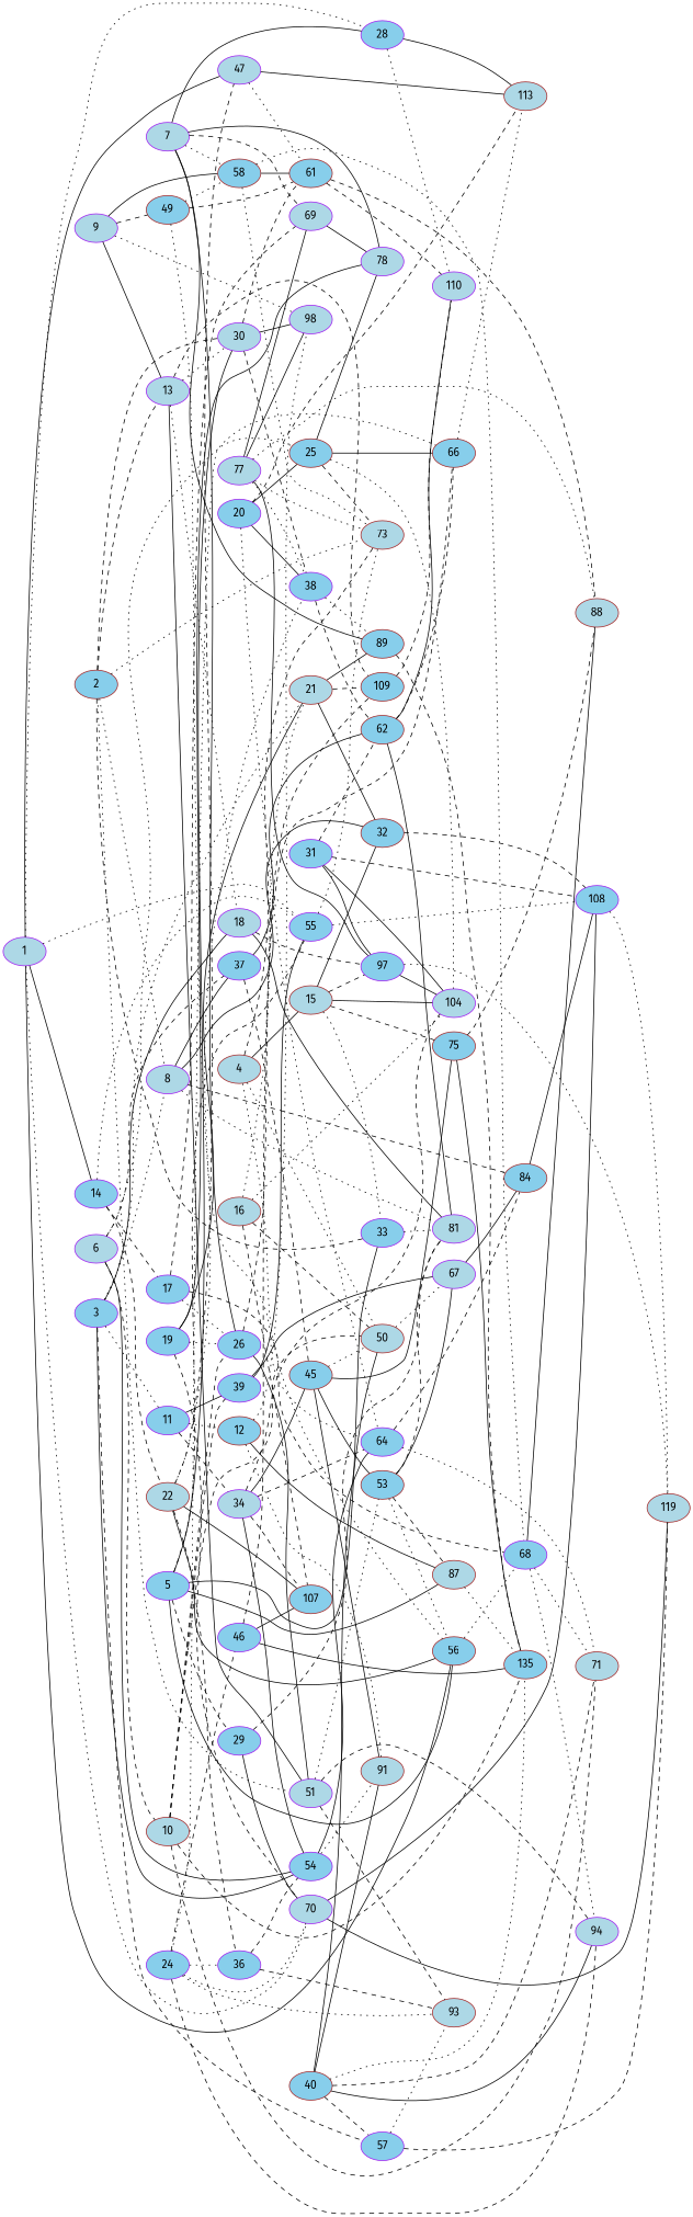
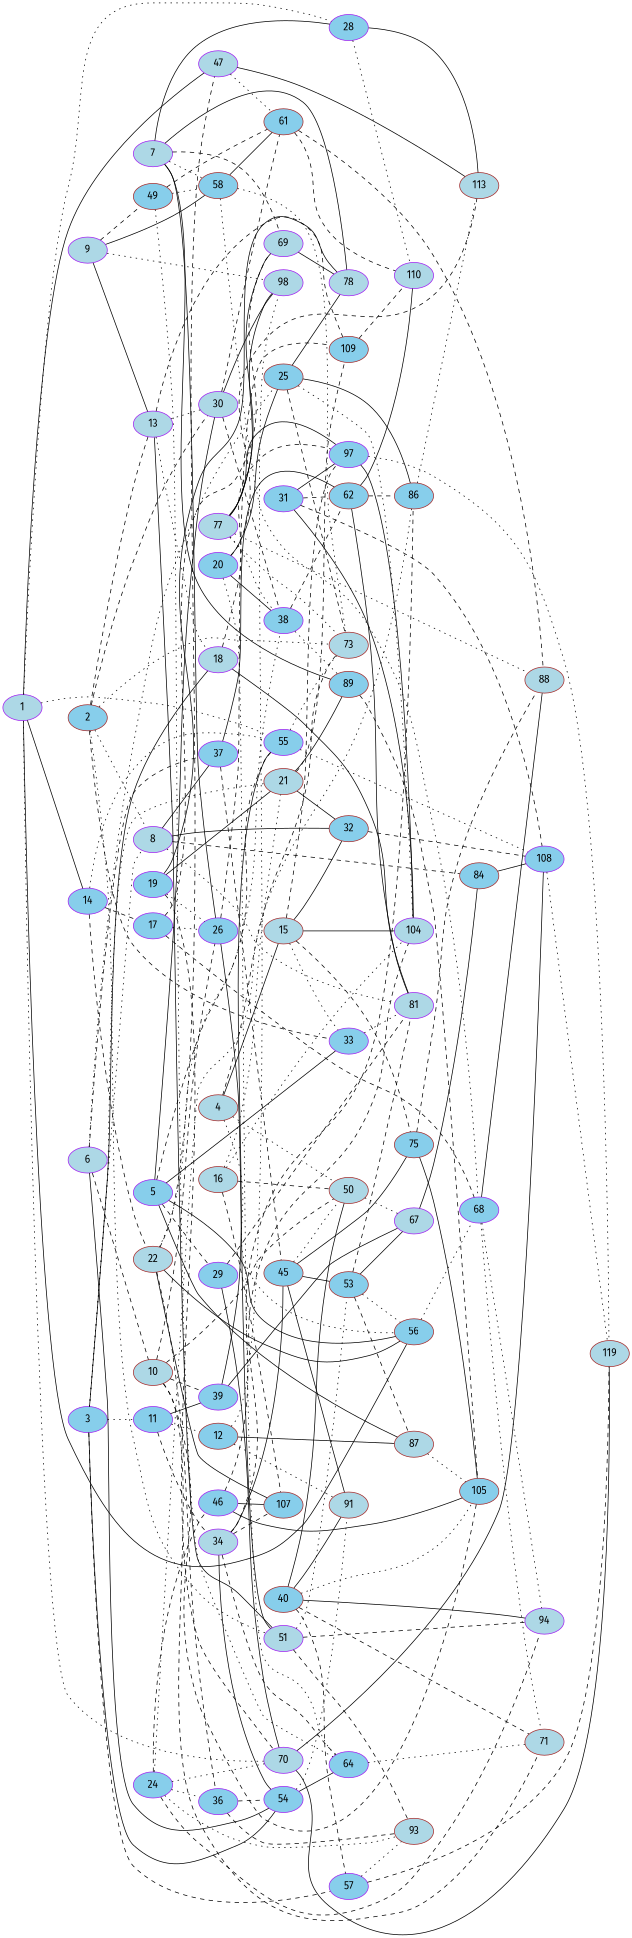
  graph {
    fontname="Fira Sans"
    rankdir=LR
    node [color=purple fillcolor=skyblue fontname="Fira Sans" style=filled]
    edge [fontname="Fira Sans" style=solid]
    1 [fillcolor=lightblue super="+106"]
    14
    28
    47 [fillcolor=lightblue]
    55 [super="+114"]
    56 [color=brown super="+118"]
    70 [fillcolor=lightblue super="+79"]
    17
    22 [color=brown fillcolor=lightblue super="+48"]
    113 [color=brown fillcolor=lightblue]
    110 [fillcolor=lightblue]
    61 [color=brown super="+66"]
    73 [color=brown fillcolor=lightblue super="+99"]
    108 [super="+111"]
    68 [super="+88"]
    119 [color=brown fillcolor=lightblue]
    2 [color=brown super="+82"]
    8 [fillcolor=lightblue super="+101"]
    13 [fillcolor=lightblue super="+77"]
    30 [fillcolor=lightblue super="+95"]
    33
    51 [fillcolor=lightblue super="+63"]
    37
    32 [color=brown]
    81 [fillcolor=lightblue super="+115"]
    84 [color=brown]
    18 [fillcolor=lightblue]
    109 [color=brown]
    98 [fillcolor=lightblue]
    38 [super="+52"]
    93 [color=brown fillcolor=lightblue]
    94 [fillcolor=lightblue]
    53 [color=brown super="+103"]
    3 [super="+23"]
    11
    21 [color=brown fillcolor=lightblue super="+35"]
    54 [super="+96"]
    57
    39
    12 [color=brown]
    34 [fillcolor=lightblue super="+59"]
    97 [super="+100"]
    89 [color=brown]
    91 [color=brown fillcolor=lightblue]
    64 [super="+74"]
    15 [color=brown fillcolor=lightblue super="+43"]
    75 [color=brown]
    104 [fillcolor=lightblue super="+112"]
    4 [color=brown fillcolor=lightblue]
    50 [color=brown fillcolor=lightblue super="+72"]
    67 [fillcolor=lightblue]
    5 [super="+60"]
    29
    87 [color=brown fillcolor=lightblue]
-   105 [color=brown super="+116" label=135]
+   105 [color=brown super="+116"]
    10 [color=brown fillcolor=lightblue super="+41"]
    26 [super="+102"]
    71 [color=brown fillcolor=lightblue]
    6 [fillcolor=lightblue]
    25 [color=brown super="+65"]
    78 [fillcolor=lightblue]
-   86 [color=brown super="+117" label=66]
+   86 [color=brown super="+117"]
    62 [color=brown super="+92"]
    45 [color=brown super="+85"]
    7 [fillcolor=lightblue super="+42"]
    58 [color=brown super="+83"]
    69 [fillcolor=lightblue]
    9 [fillcolor=lightblue]
    49 [color=brown]
    107 [color=brown]
    36
    n72 [color=brown fillcolor=lightblue label=88]
    16 [color=brown fillcolor=lightblue]
    19
    20
    24 [super="+44"]
    46
    n78 [fillcolor=lightblue label=77 super="+90"]
    31
    40 [color=brown super="+76"]
    1 -- 14
    1 -- 28 [style=dotted]
    1 -- 47
    1 -- 55 [style=dotted]
    1 -- 56
    1 -- 70 [style=dotted]
    14 -- 55 [style=dotted]
    14 -- 17 [style=dashed]
    14 -- 22 [style=dashed]
    28 -- 113
    28 -- 110 [style=dotted]
    47 -- 113
    47 -- 61 [style=dotted]
    55 -- 73 [style=dotted]
    55 -- 108 [style=dotted]
    56 -- 68 [style=dotted]
    70 -- 108
    70 -- 119
    17 -- 68 [style=dashed]
    17 -- 26 [style=dotted]
    17 -- 69 [style=dashed]
    22 -- 47 [style=dashed]
    22 -- 56
    22 -- 38 [style=dotted]
    22 -- 107
    22 -- 36 [style=dashed]
    61 -- 110 [style=dashed]
    61 -- n72 [style=dashed]
    108 -- 119 [style=dotted]
    68 -- 94 [style=dotted]
    68 -- 71 [style=dotted]
    68 -- n72
    2 -- 73 [style=dotted]
    2 -- 8 [style=dotted]
    2 -- 13 [style=dashed]
    2 -- 30 [style=dashed]
    2 -- 33 [style=dashed]
    2 -- 51 [style=dotted]
    8 -- 37
    8 -- 32
    8 -- 81 [style=dotted]
    8 -- 84 [style=dashed]
    13 -- 30 [style=dotted]
    13 -- 51
    13 -- 18 [style=dotted]
    13 -- 109 [style=dashed]
    30 -- 61 [style=dashed]
    30 -- 98
    30 -- 38 [style=dashed]
    33 -- 81 [style=dotted]
    51 -- 93 [style=dashed]
    51 -- 94 [style=dashed]
    51 -- 53 [style=dotted]
    37 -- 62
    37 -- 45 [style=dashed]
    32 -- 108 [style=dashed]
    84 -- 108
    18 -- 81
    18 -- 97 [style=dashed]
    109 -- 110 [style=dashed]
    38 -- 89 [style=dotted]
    38 -- 62 [style=dashed]
    53 -- 56 [style=dotted]
    53 -- 81 [style=dashed]
    53 -- 67
    53 -- 87 [style=dashed]
    3 -- 8 [style=dotted]
    3 -- 18
    3 -- 11 [style=dotted]
    3 -- 21 [style=dotted]
    3 -- 54
    3 -- 57 [style=dashed]
    11 -- 39
    11 -- 12 [style=dotted]
    11 -- 34 [style=dashed]
    21 -- 32
    21 -- 109 [style=dashed]
    21 -- 89
    54 -- 91 [style=dotted]
    54 -- 64
    57 -- 119 [style=dashed]
    57 -- 93 [style=dotted]
    39 -- 55
    39 -- 67
    12 -- 98 [style=dotted]
    12 -- 91 [style=dotted]
    12 -- 87
    34 -- 54
    34 -- 64 [style=dashed]
    34 -- 104 [style=dashed]
    34 -- 45
    34 -- 107 [style=dashed]
    97 -- 119 [style=dotted]
    97 -- 104
    89 -- 105 [style=dashed]
-   64 -- 84 [style=dashed]
    64 -- 71 [style=dotted]
    15 -- 33 [style=dotted]
    15 -- 32
    15 -- 97 [style=dashed]
    15 -- 75 [style=dashed]
    15 -- 104
    75 -- 105
    75 -- n72 [style=dashed]
    4 -- 56 [style=dotted]
    4 -- 73 [style=dashed]
    4 -- 15
    4 -- 50 [style=dotted]
    50 -- 67 [style=dotted]
    67 -- 84
    5 -- 55 [style=dashed]
    5 -- 56
    5 -- 30
    5 -- 33
    5 -- 29 [style=dashed]
    5 -- 87
    29 -- 70
    29 -- 81 [style=dashed]
    87 -- 105 [style=dotted]
    10 -- 39 [style=dashed]
    10 -- 50 [style=dashed]
    10 -- 105 [style=dashed]
    10 -- 26 [style=dashed]
    10 -- 71 [style=dashed]
    26 -- 51
    26 -- 109 [style=dashed]
    6 -- 37 [style=dashed]
    6 -- 54
    6 -- 10 [style=dashed]
    6 -- 25 [style=dotted]
    25 -- 73 [style=dashed]
    25 -- 104 [style=dotted]
    25 -- 78
    25 -- 86
    86 -- 113 [style=dotted]
    62 -- 110
    62 -- 81
    62 -- 86 [style=dashed]
    45 -- 53
    45 -- 91
    45 -- 75
    45 -- 50 [style=dotted]
    7 -- 28
    7 -- 89
    7 -- 26
    7 -- 78
    7 -- 58 [style=dotted]
    7 -- 69 [style=dashed]
    58 -- 61
    58 -- 73 [style=dotted]
    58 -- 68 [style=dotted]
    69 -- 78
    9 -- 13
    9 -- 98 [style=dotted]
    9 -- 58
    9 -- 49 [style=dashed]
    49 -- 61 [style=dashed]
    49 -- 64 [style=dotted]
    49 -- 58 [style=dotted]
    36 -- 93 [style=dashed]
    36 -- 54 [style=dashed]
    16 -- 21 [style=dotted]
    16 -- 104 [style=dotted]
    16 -- 50 [style=dashed]
    16 -- 107 [style=dashed]
    19 -- 70 [style=dashed]
    19 -- 21
    19 -- 26 [style=dotted]
    19 -- 78
    20 -- 113 [style=dashed]
    20 -- 38
    20 -- 64 [style=dotted]
    20 -- 25
    24 -- 70 [style=dotted]
    24 -- 93 [style=dotted]
    24 -- 94 [style=dashed]
    24 -- 86 [style=dotted]
    24 -- 36 [style=dotted]
    24 -- 46 [style=dashed]
    46 -- 105
    46 -- 86 [style=dashed]
    46 -- 107
    n78 -- 73 [style=dotted]
    n78 -- 98
    n78 -- 38 [style=dotted]
    n78 -- 97
    n78 -- 69
    n78 -- n72 [style=dotted]
    31 -- 108 [style=dashed]
    31 -- 97
    31 -- 104
    31 -- 62 [style=dashed]
    40 -- 94
    40 -- 57 [style=dashed]
    40 -- 91
    40 -- 50
    40 -- 105 [style=dotted]
    40 -- 71 [style=dashed]
  }
